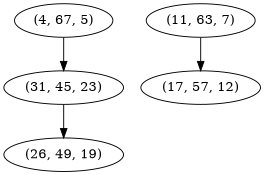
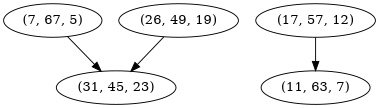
  digraph {
-   "(7, 67, 5)" [label="(4, 67, 5)"]
+   "(7, 67, 5)"
    "(31, 45, 23)"
    "(11, 63, 7)"
    "(17, 57, 12)"
    "(26, 49, 19)"
    "(7, 67, 5)" -> "(31, 45, 23)"
-   "(11, 63, 7)" -> "(17, 57, 12)"
-   "(31, 45, 23)" -> "(26, 49, 19)"
+   "(17, 57, 12)" -> "(11, 63, 7)"
+   "(26, 49, 19)" -> "(31, 45, 23)"
  }
